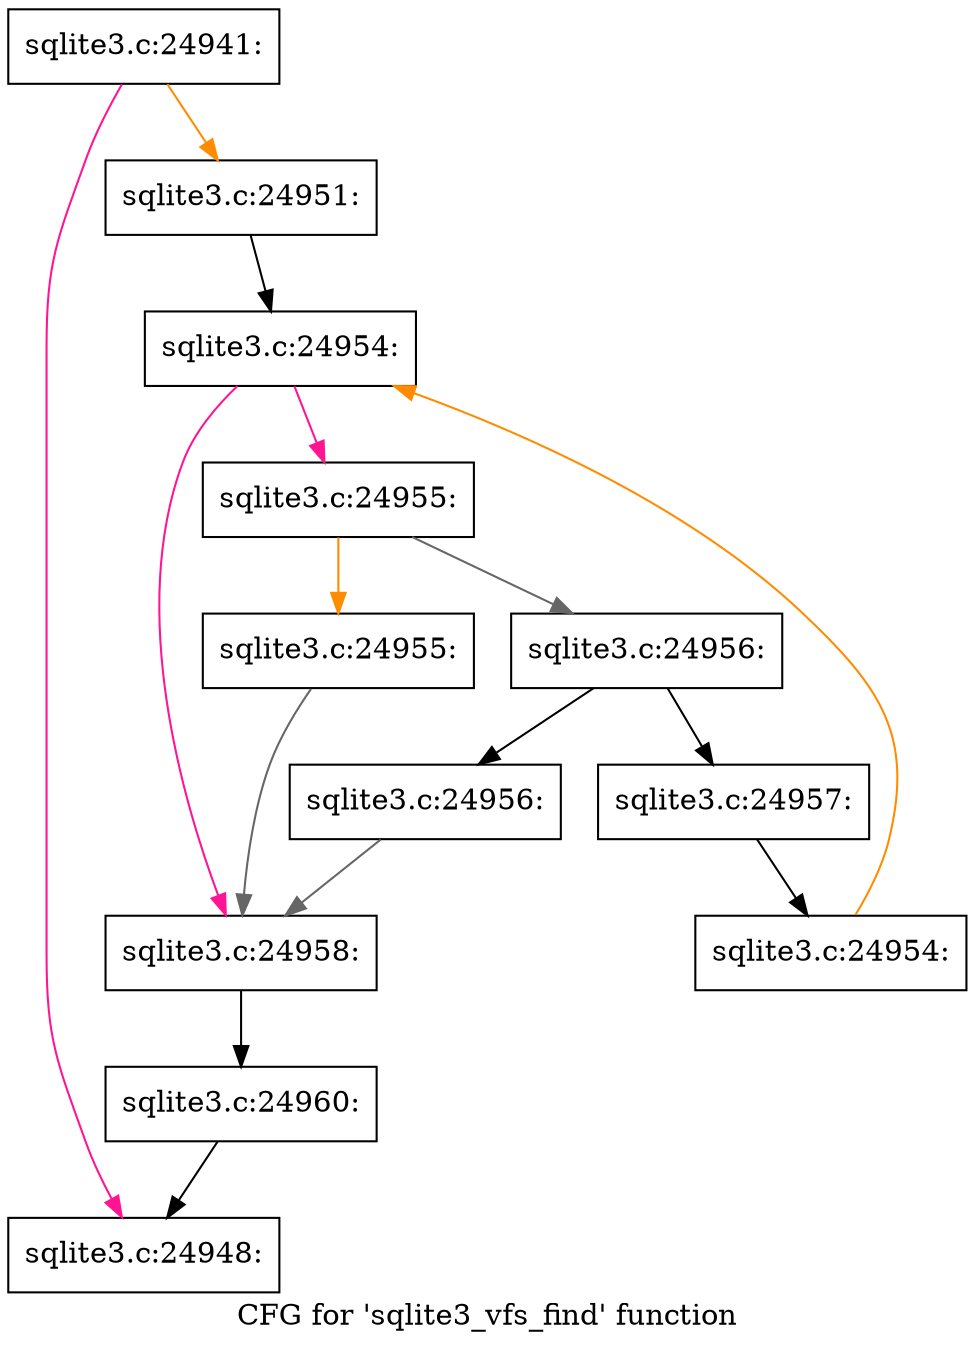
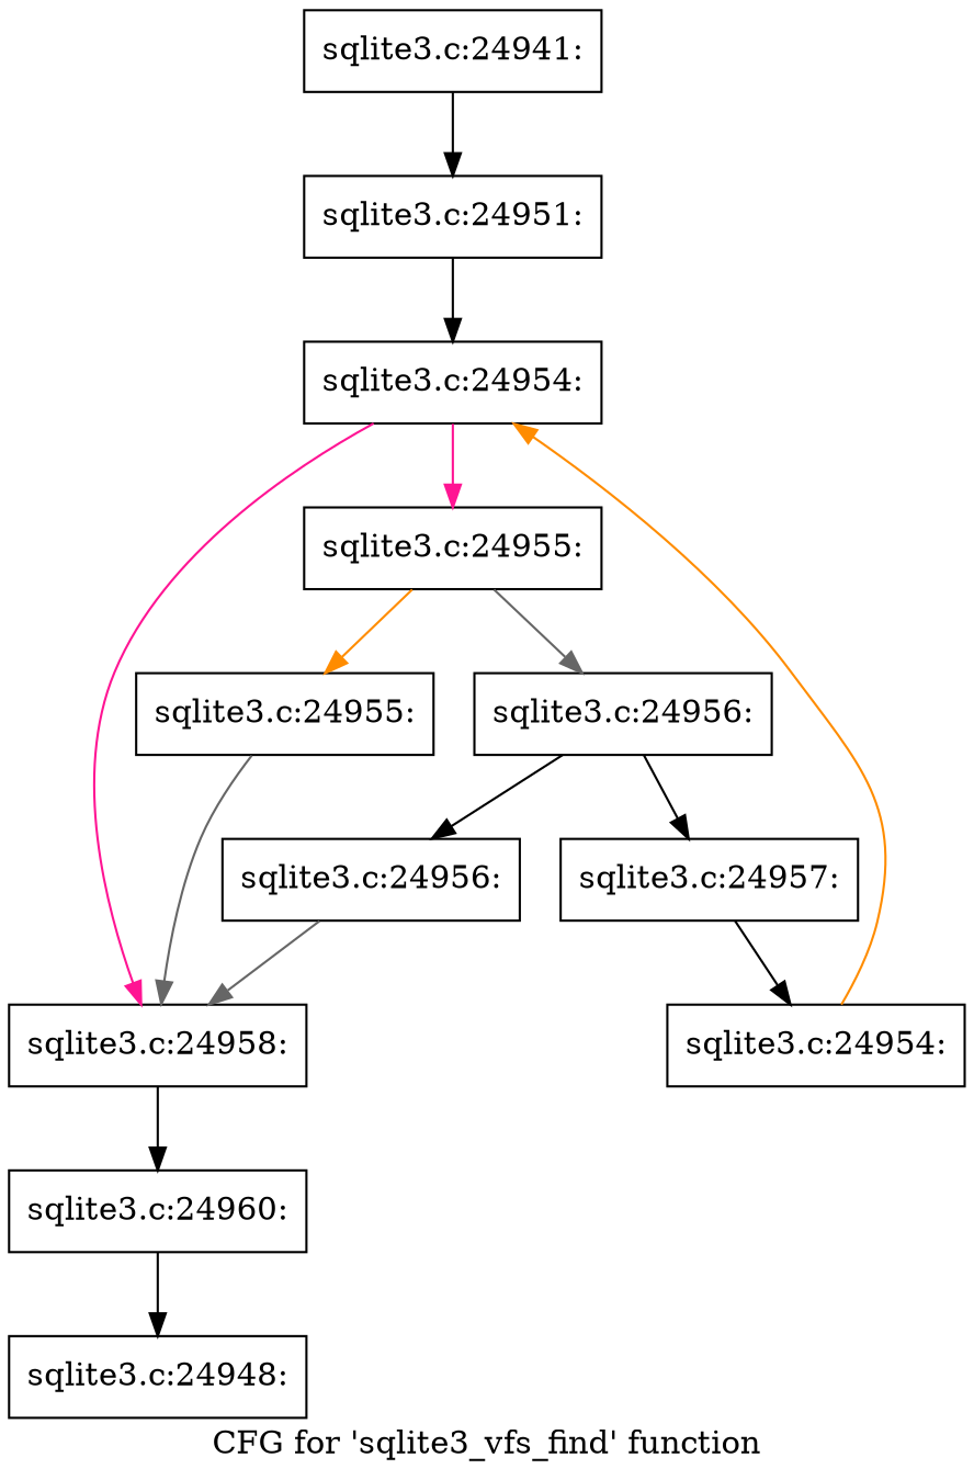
  digraph {
    label="CFG for 'sqlite3_vfs_find' function"
    node [shape=record]
    edge [color=black]
    n1 [label="{sqlite3.c:24941:}"]
    n2 [label="{sqlite3.c:24948:}"]
    n3 [label="{sqlite3.c:24951:}"]
    n4 [label="{sqlite3.c:24954:}"]
    n5 [label="{sqlite3.c:24960:}"]
    n6 [label="{sqlite3.c:24955:}"]
    n7 [label="{sqlite3.c:24958:}"]
    n8 [label="{sqlite3.c:24955:}"]
    n9 [label="{sqlite3.c:24956:}"]
    n10 [label="{sqlite3.c:24956:}"]
    n11 [label="{sqlite3.c:24957:}"]
    n12 [label="{sqlite3.c:24954:}"]
-   n1 -> n2 [color=deeppink]
-   n1 -> n3 [color=darkorange]
+   n1 -> n3
    n3 -> n4
    n4 -> n6 [color=deeppink]
    n4 -> n7 [color=deeppink]
    n5 -> n2
    n6 -> n8 [color=darkorange]
    n6 -> n9 [color=gray40]
    n7 -> n5
    n8 -> n7 [color=gray40]
    n9 -> n10
    n9 -> n11
    n10 -> n7 [color=gray40]
    n11 -> n12
    n12 -> n4 [color=darkorange]
  }
